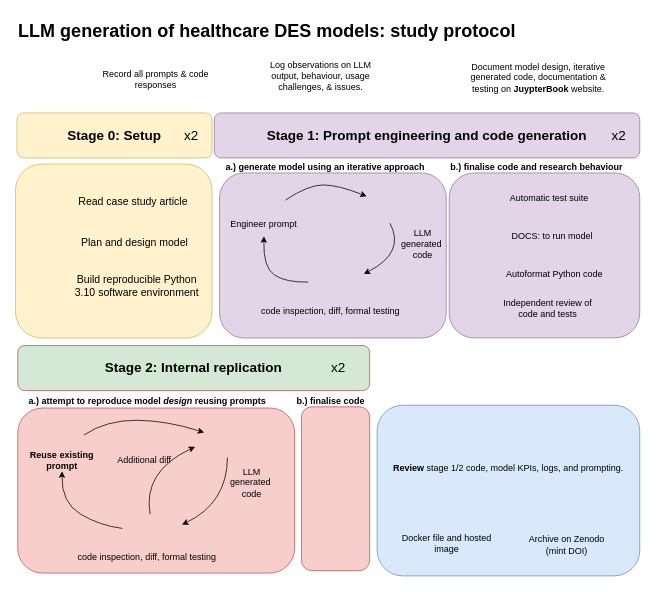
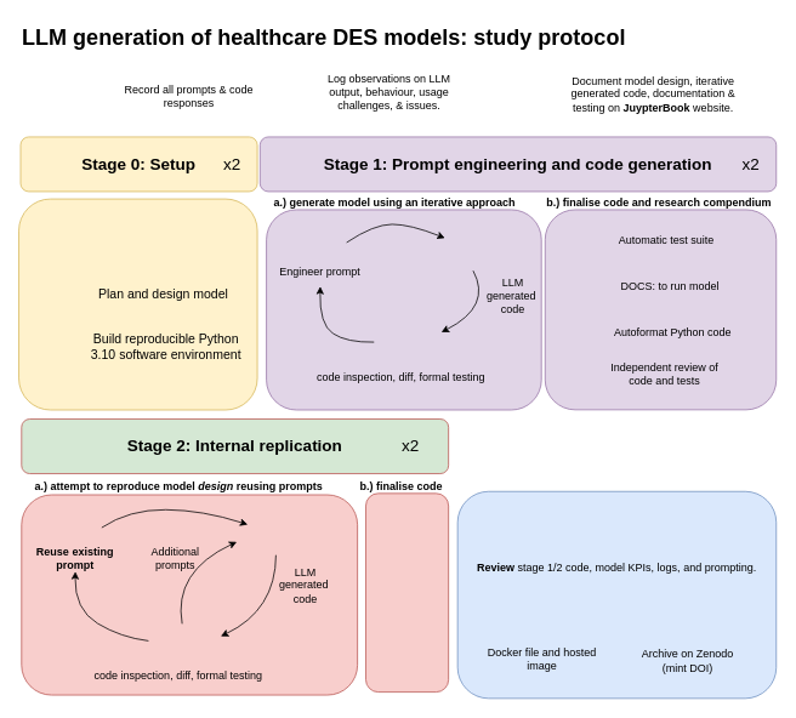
  <mxCell id="0" />
  <mxCell id="1" parent="0" />
  <mxCell id="2" value="" style="rounded=1;whiteSpace=wrap;html=1;fillColor=#e1d5e7;strokeColor=#9673a6;" vertex="1" parent="1"><mxGeometry x="598.1" y="230" width="253.9" height="219.78" as="geometry" /></mxCell>
  <mxCell id="3" value="" style="rounded=1;whiteSpace=wrap;html=1;fillColor=#fff2cc;strokeColor=#d6b656;" vertex="1" parent="1"><mxGeometry x="20.05" y="218.18" width="261.95" height="231.82" as="geometry" /></mxCell>
  <mxCell id="4" value="&lt;h1 style=&quot;margin-top: 0px;&quot;&gt;LLM generation of healthcare DES models: study protocol&lt;br&gt;&lt;/h1&gt;" style="text;html=1;whiteSpace=wrap;overflow=hidden;rounded=0;" vertex="1" parent="1"><mxGeometry x="22" y="20" width="820" height="40" as="geometry" /></mxCell>
  <mxCell id="5" value="&lt;font style=&quot;font-size: 18px;&quot;&gt;&lt;b&gt;Stage 0: Setup &lt;/b&gt;&lt;/font&gt;" style="rounded=1;whiteSpace=wrap;html=1;fillColor=#fff2cc;strokeColor=#d6b656;" vertex="1" parent="1"><mxGeometry x="22" y="150" width="260" height="60" as="geometry" /></mxCell>
  <mxCell id="6" value="" style="shape=image;verticalLabelPosition=bottom;labelBackgroundColor=default;verticalAlign=top;aspect=fixed;imageAspect=0;image=https://uxwing.com/wp-content/themes/uxwing/download/arts-graphic-shapes/designer-artist-icon.png;" vertex="1" parent="1"><mxGeometry x="40" y="293.74" width="52" height="46.72" as="geometry" /></mxCell>
  <mxCell id="7" value="" style="shape=image;verticalLabelPosition=bottom;labelBackgroundColor=default;verticalAlign=top;aspect=fixed;imageAspect=0;image=https://uxwing.com/wp-content/themes/uxwing/download/clothes-and-accessories/spectacles-icon.png;" vertex="1" parent="1"><mxGeometry x="40" y="250.02" width="52" height="33.32" as="geometry" /></mxCell>
- <mxCell id="8" value="&lt;font style=&quot;font-size: 14px;&quot;&gt;Read case study article&lt;/font&gt;" style="text;html=1;align=center;verticalAlign=middle;whiteSpace=wrap;rounded=0;" vertex="1" parent="1"><mxGeometry x="102" y="253.34" width="150" height="30" as="geometry" /></mxCell>
  <mxCell id="9" value="&lt;font style=&quot;font-size: 14px;&quot;&gt;Plan and design model&lt;/font&gt;" style="text;html=1;align=center;verticalAlign=middle;whiteSpace=wrap;rounded=0;" vertex="1" parent="1"><mxGeometry x="89.42" y="307.66" width="180" height="30" as="geometry" /></mxCell>
  <mxCell id="10" value="" style="group" vertex="1" connectable="0" parent="1"><mxGeometry x="232" y="156.72" width="48.05" height="46.55" as="geometry" /></mxCell>
  <mxCell id="11" value="" style="shape=image;verticalLabelPosition=bottom;labelBackgroundColor=default;verticalAlign=top;aspect=fixed;imageAspect=0;image=https://uxwing.com/wp-content/themes/uxwing/download/arrow-direction/forward-restore-icon.png;" vertex="1" parent="10"><mxGeometry width="48.05" height="46.55" as="geometry" /></mxCell>
  <mxCell id="12" value="&lt;div align=&quot;left&quot;&gt;&lt;font style=&quot;font-size: 18px;&quot;&gt;x2&lt;/font&gt;&lt;/div&gt;" style="text;html=1;align=left;verticalAlign=middle;whiteSpace=wrap;rounded=0;" vertex="1" parent="10"><mxGeometry x="11" y="8.28" width="30" height="30" as="geometry" /></mxCell>
  <mxCell id="13" value="&lt;font style=&quot;font-size: 18px;&quot;&gt;&lt;b&gt;Stage 1: Prompt engineering and code generation &lt;/b&gt;&lt;/font&gt;" style="rounded=1;whiteSpace=wrap;html=1;fillColor=#e1d5e7;strokeColor=#9673a6;" vertex="1" parent="1"><mxGeometry x="285" y="150" width="567" height="60" as="geometry" /></mxCell>
  <mxCell id="14" value="" style="rounded=1;whiteSpace=wrap;html=1;fillColor=#e1d5e7;strokeColor=#9673a6;" vertex="1" parent="1"><mxGeometry x="292" y="230" width="302.05" height="220" as="geometry" /></mxCell>
  <mxCell id="15" value="&lt;font style=&quot;font-size: 18px;&quot;&gt;&lt;b&gt;Stage 2: Internal replication &lt;/b&gt;&lt;/font&gt;" style="rounded=1;whiteSpace=wrap;html=1;fillColor=#d5e8d4;strokeColor=#b85450;" vertex="1" parent="1"><mxGeometry x="23.05" y="460" width="468.95" height="60" as="geometry" /></mxCell>
  <mxCell id="16" value="" style="shape=image;verticalLabelPosition=bottom;labelBackgroundColor=default;verticalAlign=top;aspect=fixed;imageAspect=0;image=https://uxwing.com/wp-content/themes/uxwing/download/editing-user-action/edit-list-icon.png;" vertex="1" parent="1"><mxGeometry x="22" y="80" width="44.88" height="51.52" as="geometry" /></mxCell>
  <mxCell id="17" value="Record all prompts &amp;amp; code responses " style="text;html=1;align=center;verticalAlign=middle;whiteSpace=wrap;rounded=0;" vertex="1" parent="1"><mxGeometry x="132" y="80" width="150" height="50" as="geometry" /></mxCell>
  <mxCell id="18" value="" style="shape=image;verticalLabelPosition=bottom;labelBackgroundColor=default;verticalAlign=top;aspect=fixed;imageAspect=0;image=https://uxwing.com/wp-content/themes/uxwing/download/file-and-folder-type/diary-icon.png;" vertex="1" parent="1"><mxGeometry x="312" y="80" width="34.13" height="45.5" as="geometry" /></mxCell>
  <mxCell id="19" value="Log observations on LLM output, behaviour, usage challenges, &amp;amp; issues." style="text;html=1;align=center;verticalAlign=middle;whiteSpace=wrap;rounded=0;" vertex="1" parent="1"><mxGeometry x="352" y="75.5" width="150" height="50" as="geometry" /></mxCell>
  <mxCell id="20" value="" style="shape=image;verticalLabelPosition=bottom;labelBackgroundColor=default;verticalAlign=top;aspect=fixed;imageAspect=0;image=https://uxwing.com/wp-content/themes/uxwing/download/banking-finance/computer-report-icon.png;" vertex="1" parent="1"><mxGeometry x="544" y="79.2" width="62" height="51.59" as="geometry" /></mxCell>
  <mxCell id="21" value="Document model design, iterative generated code, documentation &amp;amp; testing on &lt;b&gt;JuypterBook&lt;/b&gt; website." style="text;html=1;align=center;verticalAlign=middle;whiteSpace=wrap;rounded=0;" vertex="1" parent="1"><mxGeometry x="612" y="77.75" width="210" height="50" as="geometry" /></mxCell>
  <mxCell id="22" value="&lt;b&gt;a.) generate model using an iterative approach&lt;br&gt;&lt;/b&gt;" style="text;html=1;align=center;verticalAlign=middle;whiteSpace=wrap;rounded=0;" vertex="1" parent="1"><mxGeometry x="294" y="206.55" width="278" height="30" as="geometry" /></mxCell>
  <mxCell id="23" value="" style="shape=image;verticalLabelPosition=bottom;labelBackgroundColor=default;verticalAlign=top;aspect=fixed;imageAspect=0;image=https://uxwing.com/wp-content/themes/uxwing/download/logistics-shipping-delivery/boxes-icon.png;" vertex="1" parent="1"><mxGeometry x="40" y="355.46" width="49.42" height="50" as="geometry" /></mxCell>
  <mxCell id="24" value="&lt;font style=&quot;font-size: 14px;&quot;&gt;Build reproducible Python 3.10 software environment&lt;/font&gt;" style="text;html=1;align=center;verticalAlign=middle;whiteSpace=wrap;rounded=0;" vertex="1" parent="1"><mxGeometry x="92" y="365.46" width="180" height="30" as="geometry" /></mxCell>
  <mxCell id="25" value="&lt;div&gt;Automatic test suite&lt;/div&gt;" style="text;html=1;align=center;verticalAlign=middle;whiteSpace=wrap;rounded=0;" vertex="1" parent="1"><mxGeometry x="672.29" y="248.56" width="118.5" height="30" as="geometry" /></mxCell>
  <mxCell id="26" value="" style="shape=image;verticalLabelPosition=bottom;labelBackgroundColor=default;verticalAlign=top;aspect=fixed;imageAspect=0;image=https://uxwing.com/wp-content/themes/uxwing/download/internet-network-technology/robot-line-icon.png;" vertex="1" parent="1"><mxGeometry x="488.05" y="250.02" width="62" height="46.98" as="geometry" /></mxCell>
  <mxCell id="27" value="" style="shape=image;verticalLabelPosition=bottom;labelBackgroundColor=default;verticalAlign=top;aspect=fixed;imageAspect=0;image=https://uxwing.com/wp-content/themes/uxwing/download/medical-science-lab/laboratory-microscope-icon.png;" vertex="1" parent="1"><mxGeometry x="454.3" y="356" width="29.88" height="32.41" as="geometry" /></mxCell>
  <mxCell id="28" value="" style="shape=image;verticalLabelPosition=bottom;labelBackgroundColor=default;verticalAlign=top;aspect=fixed;imageAspect=0;image=https://uxwing.com/wp-content/themes/uxwing/download/file-and-folder-type/audit-report-survey-icon.png;" vertex="1" parent="1"><mxGeometry x="410.18" y="354.3" width="33.88" height="41.7" as="geometry" /></mxCell>
  <mxCell id="29" value="" style="shape=image;verticalLabelPosition=bottom;labelBackgroundColor=default;verticalAlign=top;aspect=fixed;imageAspect=0;image=https://uxwing.com/wp-content/themes/uxwing/download/tools-equipment-construction/settings-line-icon.png;" vertex="1" parent="1"><mxGeometry x="628.32" y="246.55" width="46.1" height="36.01" as="geometry" /></mxCell>
  <mxCell id="30" value="" style="endArrow=classic;html=1;rounded=0;curved=1;" edge="1" parent="1" target="26"><mxGeometry width="50" height="50" relative="1" as="geometry"><mxPoint x="380.05" y="266" as="sourcePoint" /><mxPoint x="434.18" y="229.81" as="targetPoint" /><Array as="points"><mxPoint x="410.05" y="246" /><mxPoint x="450.05" y="246" /></Array></mxGeometry></mxCell>
  <mxCell id="31" value="&lt;div&gt;Engineer prompt&lt;/div&gt;" style="text;html=1;align=center;verticalAlign=middle;whiteSpace=wrap;rounded=0;" vertex="1" parent="1"><mxGeometry x="301.17" y="284.34" width="100" height="30" as="geometry" /></mxCell>
  <mxCell id="32" value="" style="shape=image;verticalLabelPosition=bottom;labelBackgroundColor=default;verticalAlign=top;aspect=fixed;imageAspect=0;image=https://uxwing.com/wp-content/themes/uxwing/download/editing-user-action/edit-list-icon.png;" vertex="1" parent="1"><mxGeometry x="333.45" y="249.02" width="33.21" height="38.12" as="geometry" /></mxCell>
  <mxCell id="33" value="" style="endArrow=classic;html=1;rounded=0;curved=1;exitX=0.5;exitY=1;exitDx=0;exitDy=0;" edge="1" parent="1" source="26" target="27"><mxGeometry width="50" height="50" relative="1" as="geometry"><mxPoint x="524.05" y="295.94" as="sourcePoint" /><mxPoint x="632.05" y="291.94" as="targetPoint" /><Array as="points"><mxPoint x="540.05" y="336" /></Array></mxGeometry></mxCell>
  <mxCell id="34" value="&lt;div&gt;LLM&lt;br&gt;&lt;/div&gt;&lt;div&gt;generated&amp;nbsp;&lt;/div&gt;&lt;div&gt;code&lt;/div&gt;" style="text;html=1;align=center;verticalAlign=middle;whiteSpace=wrap;rounded=0;" vertex="1" parent="1"><mxGeometry x="513.05" y="310" width="100" height="30" as="geometry" /></mxCell>
  <mxCell id="35" value="code inspection, diff, formal testing" style="text;html=1;align=center;verticalAlign=middle;whiteSpace=wrap;rounded=0;" vertex="1" parent="1"><mxGeometry x="346.13" y="399.78" width="188.05" height="30" as="geometry" /></mxCell>
  <mxCell id="36" value="" style="endArrow=classic;html=1;rounded=0;curved=1;entryX=0.5;entryY=1;entryDx=0;entryDy=0;" edge="1" parent="1" source="28" target="31"><mxGeometry width="50" height="50" relative="1" as="geometry"><mxPoint x="365.17" y="356" as="sourcePoint" /><mxPoint x="316.17" y="419" as="targetPoint" /><Array as="points"><mxPoint x="380.05" y="376" /><mxPoint x="350.05" y="356" /></Array></mxGeometry></mxCell>
- <mxCell id="37" value="&lt;b&gt;b.) finalise code and research behaviour&lt;br&gt;&lt;/b&gt;" style="text;html=1;align=left;verticalAlign=middle;whiteSpace=wrap;rounded=0;" vertex="1" parent="1"><mxGeometry x="598.1" y="206.55" width="250" height="30" as="geometry" /></mxCell>
+ <mxCell id="37" value="&lt;b&gt;b.) finalise code and research compendium&lt;br&gt;&lt;/b&gt;" style="text;html=1;align=left;verticalAlign=middle;whiteSpace=wrap;rounded=0;" vertex="1" parent="1"><mxGeometry x="598.1" y="206.55" width="250" height="30" as="geometry" /></mxCell>
  <mxCell id="38" value="" style="group" vertex="1" connectable="0" parent="1"><mxGeometry x="802" y="156.72" width="48.05" height="46.55" as="geometry" /></mxCell>
  <mxCell id="39" value="" style="shape=image;verticalLabelPosition=bottom;labelBackgroundColor=default;verticalAlign=top;aspect=fixed;imageAspect=0;image=https://uxwing.com/wp-content/themes/uxwing/download/arrow-direction/forward-restore-icon.png;" vertex="1" parent="38"><mxGeometry width="48.05" height="46.55" as="geometry" /></mxCell>
  <mxCell id="40" value="&lt;div align=&quot;left&quot;&gt;&lt;font style=&quot;font-size: 18px;&quot;&gt;x2&lt;/font&gt;&lt;/div&gt;" style="text;html=1;align=left;verticalAlign=middle;whiteSpace=wrap;rounded=0;" vertex="1" parent="38"><mxGeometry x="11" y="8.28" width="30" height="30" as="geometry" /></mxCell>
  <mxCell id="41" value="" style="shape=image;verticalLabelPosition=bottom;labelBackgroundColor=default;verticalAlign=top;aspect=fixed;imageAspect=0;image=https://uxwing.com/wp-content/themes/uxwing/download/file-and-folder-type/diary-icon.png;" vertex="1" parent="1"><mxGeometry x="628.32" y="292.48" width="34.13" height="45.5" as="geometry" /></mxCell>
  <mxCell id="42" value="DOCS: to run model" style="text;html=1;align=center;verticalAlign=middle;whiteSpace=wrap;rounded=0;" vertex="1" parent="1"><mxGeometry x="668.89" y="300.23" width="133.4" height="30" as="geometry" /></mxCell>
  <mxCell id="43" value="" style="shape=image;verticalLabelPosition=bottom;labelBackgroundColor=default;verticalAlign=top;aspect=fixed;imageAspect=0;image=https://uxwing.com/wp-content/themes/uxwing/download/household-and-furniture/housekeeping-icon.png;" vertex="1" parent="1"><mxGeometry x="628.32" y="345.2" width="42.13" height="40" as="geometry" /></mxCell>
  <mxCell id="44" value="Autoformat Python code" style="text;html=1;align=center;verticalAlign=middle;whiteSpace=wrap;rounded=0;" vertex="1" parent="1"><mxGeometry x="672.29" y="350.2" width="133.4" height="30" as="geometry" /></mxCell>
  <mxCell id="45" value="" style="shape=image;verticalLabelPosition=bottom;labelBackgroundColor=default;verticalAlign=top;aspect=fixed;imageAspect=0;image=https://uxwing.com/wp-content/themes/uxwing/download/medical-science-lab/laboratory-microscope-icon.png;" vertex="1" parent="1"><mxGeometry x="628.32" y="389.84" width="39.1" height="42.41" as="geometry" /></mxCell>
  <mxCell id="46" value="Independent review of code and tests" style="text;html=1;align=center;verticalAlign=middle;whiteSpace=wrap;rounded=0;" vertex="1" parent="1"><mxGeometry x="657.39" y="396.05" width="144.61" height="30" as="geometry" /></mxCell>
  <mxCell id="47" value="" style="group" vertex="1" connectable="0" parent="1"><mxGeometry x="428" y="466.72" width="48.05" height="46.55" as="geometry" /></mxCell>
  <mxCell id="48" value="" style="shape=image;verticalLabelPosition=bottom;labelBackgroundColor=default;verticalAlign=top;aspect=fixed;imageAspect=0;image=https://uxwing.com/wp-content/themes/uxwing/download/arrow-direction/forward-restore-icon.png;" vertex="1" parent="47"><mxGeometry width="48.05" height="46.55" as="geometry" /></mxCell>
  <mxCell id="49" value="&lt;div align=&quot;left&quot;&gt;&lt;font style=&quot;font-size: 18px;&quot;&gt;x2&lt;/font&gt;&lt;/div&gt;" style="text;html=1;align=left;verticalAlign=middle;whiteSpace=wrap;rounded=0;" vertex="1" parent="47"><mxGeometry x="11" y="8.28" width="30" height="30" as="geometry" /></mxCell>
  <mxCell id="50" value="" style="rounded=1;whiteSpace=wrap;html=1;fillColor=#f8cecc;strokeColor=#b85450;" vertex="1" parent="1"><mxGeometry x="401.17" y="541.73" width="90.83" height="218.27" as="geometry" /></mxCell>
  <mxCell id="51" value="" style="rounded=1;whiteSpace=wrap;html=1;fillColor=#f8cecc;strokeColor=#b85450;" vertex="1" parent="1"><mxGeometry x="23.05" y="543.28" width="368.95" height="220" as="geometry" /></mxCell>
  <mxCell id="52" value="" style="shape=image;verticalLabelPosition=bottom;labelBackgroundColor=default;verticalAlign=top;aspect=fixed;imageAspect=0;image=https://uxwing.com/wp-content/themes/uxwing/download/internet-network-technology/robot-line-icon.png;" vertex="1" parent="1"><mxGeometry x="271.45" y="562.5" width="62" height="46.98" as="geometry" /></mxCell>
  <mxCell id="53" value="" style="shape=image;verticalLabelPosition=bottom;labelBackgroundColor=default;verticalAlign=top;aspect=fixed;imageAspect=0;image=https://uxwing.com/wp-content/themes/uxwing/download/medical-science-lab/laboratory-microscope-icon.png;" vertex="1" parent="1"><mxGeometry x="212" y="689.64" width="29.88" height="32.41" as="geometry" /></mxCell>
  <mxCell id="54" value="" style="shape=image;verticalLabelPosition=bottom;labelBackgroundColor=default;verticalAlign=top;aspect=fixed;imageAspect=0;image=https://uxwing.com/wp-content/themes/uxwing/download/file-and-folder-type/audit-report-survey-icon.png;" vertex="1" parent="1"><mxGeometry x="162.48" y="685" width="33.88" height="41.7" as="geometry" /></mxCell>
  <mxCell id="55" value="" style="shape=image;verticalLabelPosition=bottom;labelBackgroundColor=default;verticalAlign=top;aspect=fixed;imageAspect=0;image=https://uxwing.com/wp-content/themes/uxwing/download/tools-equipment-construction/settings-line-icon.png;" vertex="1" parent="1"><mxGeometry x="423.54" y="550" width="46.1" height="36.01" as="geometry" /></mxCell>
  <mxCell id="56" value="" style="endArrow=classic;html=1;rounded=0;curved=1;" edge="1" parent="1" target="52"><mxGeometry width="50" height="50" relative="1" as="geometry"><mxPoint x="111.1" y="579.28" as="sourcePoint" /><mxPoint x="165.23" y="543.09" as="targetPoint" /><Array as="points"><mxPoint x="141.1" y="559.28" /><mxPoint x="222" y="560" /></Array></mxGeometry></mxCell>
  <mxCell id="57" value="&lt;b&gt;Reuse existing prompt&lt;/b&gt;" style="text;html=1;align=center;verticalAlign=middle;whiteSpace=wrap;rounded=0;" vertex="1" parent="1"><mxGeometry x="32.22" y="597.62" width="99.78" height="30" as="geometry" /></mxCell>
  <mxCell id="58" value="" style="shape=image;verticalLabelPosition=bottom;labelBackgroundColor=default;verticalAlign=top;aspect=fixed;imageAspect=0;image=https://uxwing.com/wp-content/themes/uxwing/download/editing-user-action/edit-list-icon.png;" vertex="1" parent="1"><mxGeometry x="64.5" y="562.3" width="33.21" height="38.12" as="geometry" /></mxCell>
  <mxCell id="59" value="" style="endArrow=classic;html=1;rounded=0;curved=1;exitX=0.5;exitY=1;exitDx=0;exitDy=0;" edge="1" parent="1" source="52" target="53"><mxGeometry width="50" height="50" relative="1" as="geometry"><mxPoint x="255.1" y="609.22" as="sourcePoint" /><mxPoint x="363.1" y="605.22" as="targetPoint" /><Array as="points"><mxPoint x="302" y="670" /></Array></mxGeometry></mxCell>
  <mxCell id="60" value="&lt;div&gt;LLM&lt;br&gt;&lt;/div&gt;&lt;div&gt;generated&amp;nbsp;&lt;/div&gt;&lt;div&gt;code&lt;/div&gt;" style="text;html=1;align=center;verticalAlign=middle;whiteSpace=wrap;rounded=0;" vertex="1" parent="1"><mxGeometry x="285" y="627.62" width="100" height="30" as="geometry" /></mxCell>
  <mxCell id="61" value="code inspection, diff, formal testing" style="text;html=1;align=center;verticalAlign=middle;whiteSpace=wrap;rounded=0;" vertex="1" parent="1"><mxGeometry x="99.42" y="727" width="192.58" height="30" as="geometry" /></mxCell>
  <mxCell id="62" value="" style="endArrow=classic;html=1;rounded=0;curved=1;entryX=0.5;entryY=1;entryDx=0;entryDy=0;" edge="1" parent="1" source="54" target="57"><mxGeometry width="50" height="50" relative="1" as="geometry"><mxPoint x="96.22" y="669.28" as="sourcePoint" /><mxPoint x="47.22" y="732.28" as="targetPoint" /><Array as="points"><mxPoint x="132" y="700" /><mxPoint x="81.1" y="669.28" /></Array></mxGeometry></mxCell>
  <mxCell id="63" value="" style="shape=image;verticalLabelPosition=bottom;labelBackgroundColor=default;verticalAlign=top;aspect=fixed;imageAspect=0;image=https://uxwing.com/wp-content/themes/uxwing/download/file-and-folder-type/diary-icon.png;" vertex="1" parent="1"><mxGeometry x="429.52" y="597.62" width="34.13" height="45.5" as="geometry" /></mxCell>
  <mxCell id="64" value="" style="shape=image;verticalLabelPosition=bottom;labelBackgroundColor=default;verticalAlign=top;aspect=fixed;imageAspect=0;image=https://uxwing.com/wp-content/themes/uxwing/download/household-and-furniture/housekeeping-icon.png;" vertex="1" parent="1"><mxGeometry x="428" y="657.62" width="42.13" height="40" as="geometry" /></mxCell>
  <mxCell id="65" value="" style="shape=image;verticalLabelPosition=bottom;labelBackgroundColor=default;verticalAlign=top;aspect=fixed;imageAspect=0;image=https://uxwing.com/wp-content/themes/uxwing/download/medical-science-lab/laboratory-microscope-icon.png;" vertex="1" parent="1"><mxGeometry x="429.52" y="700" width="39.1" height="42.41" as="geometry" /></mxCell>
  <mxCell id="66" value="&lt;b&gt;a.) attempt to reproduce model &lt;/b&gt;&lt;i&gt;&lt;b&gt;design&lt;/b&gt;&lt;/i&gt;&lt;b&gt; reusing prompts&lt;br&gt;&lt;/b&gt;" style="text;html=1;align=center;verticalAlign=middle;whiteSpace=wrap;rounded=0;" vertex="1" parent="1"><mxGeometry x="20" y="520" width="352" height="30" as="geometry" /></mxCell>
  <mxCell id="67" value="" style="endArrow=classic;html=1;rounded=0;curved=1;exitX=0.5;exitY=1;exitDx=0;exitDy=0;" edge="1" parent="1"><mxGeometry width="50" height="50" relative="1" as="geometry"><mxPoint x="199.42" y="685" as="sourcePoint" /><mxPoint x="259.42" y="595" as="targetPoint" /><Array as="points"><mxPoint x="189.42" y="627.76" /></Array></mxGeometry></mxCell>
- <mxCell id="68" value="Additional diff" style="text;html=1;align=center;verticalAlign=middle;whiteSpace=wrap;rounded=0;" vertex="1" parent="1"><mxGeometry x="141.88" y="597.62" width="100" height="30" as="geometry" /></mxCell>
+ <mxCell id="68" value="Additional prompts" style="text;html=1;align=center;verticalAlign=middle;whiteSpace=wrap;rounded=0;" vertex="1" parent="1"><mxGeometry x="141.88" y="597.62" width="100" height="30" as="geometry" /></mxCell>
  <mxCell id="69" value="&lt;b&gt;b.) finalise code&lt;br&gt;&lt;/b&gt;" style="text;html=1;align=left;verticalAlign=middle;whiteSpace=wrap;rounded=0;" vertex="1" parent="1"><mxGeometry x="393.02" y="520" width="100" height="30" as="geometry" /></mxCell>
  <mxCell id="70" value="" style="rounded=1;whiteSpace=wrap;html=1;fillColor=#dae8fc;strokeColor=#6c8ebf;" vertex="1" parent="1"><mxGeometry x="502" y="539.59" width="350" height="227.38" as="geometry" /></mxCell>
  <mxCell id="71" value="" style="shape=image;verticalLabelPosition=bottom;labelBackgroundColor=default;verticalAlign=top;aspect=fixed;imageAspect=0;image=https://uxwing.com/wp-content/themes/uxwing/download/web-app-development/coding-icon.png;" vertex="1" parent="1"><mxGeometry x="519.85" y="560.42" width="53.61" height="40" as="geometry" /></mxCell>
  <mxCell id="72" value="" style="shape=image;verticalLabelPosition=bottom;labelBackgroundColor=default;verticalAlign=top;aspect=fixed;imageAspect=0;image=https://uxwing.com/wp-content/themes/uxwing/download/file-and-folder-type/diary-icon.png;" vertex="1" parent="1"><mxGeometry x="699.94" y="554.92" width="34.13" height="45.5" as="geometry" /></mxCell>
  <mxCell id="73" value="" style="shape=image;verticalLabelPosition=bottom;labelBackgroundColor=default;verticalAlign=top;aspect=fixed;imageAspect=0;image=https://uxwing.com/wp-content/themes/uxwing/download/editing-user-action/edit-list-icon.png;" vertex="1" parent="1"><mxGeometry x="778.1" y="557.25" width="33.21" height="38.12" as="geometry" /></mxCell>
  <mxCell id="74" value="&lt;b&gt;Review &lt;/b&gt;stage 1/2 code, model KPIs, logs, and prompting. " style="text;html=1;align=center;verticalAlign=middle;whiteSpace=wrap;rounded=0;" vertex="1" parent="1"><mxGeometry x="502" y="609.48" width="350" height="30" as="geometry" /></mxCell>
  <mxCell id="75" value="" style="shape=image;verticalLabelPosition=bottom;labelBackgroundColor=default;verticalAlign=top;aspect=fixed;imageAspect=0;image=https://uxwing.com/wp-content/themes/uxwing/download/business-professional-services/column-chart-icon.png;" vertex="1" parent="1"><mxGeometry x="605.93" y="557.25" width="50" height="43.17" as="geometry" /></mxCell>
  <mxCell id="76" value="" style="shape=image;verticalLabelPosition=bottom;labelBackgroundColor=default;verticalAlign=top;aspect=fixed;imageAspect=0;image=https://uxwing.com/wp-content/themes/uxwing/download/communication-chat-call/archive-line-icon.png;" vertex="1" parent="1"><mxGeometry x="729.73" y="651.55" width="51.2" height="46.06" as="geometry" /></mxCell>
  <mxCell id="77" value="" style="shape=image;verticalLabelPosition=bottom;labelBackgroundColor=default;verticalAlign=top;aspect=fixed;imageAspect=0;image=https://uxwing.com/wp-content/themes/uxwing/download/domain-hosting/cloud-data-download-icon.png;" vertex="1" parent="1"><mxGeometry x="562.38" y="643.12" width="62" height="54.49" as="geometry" /></mxCell>
  <mxCell id="78" value="Docker file and hosted image" style="text;html=1;align=center;verticalAlign=middle;whiteSpace=wrap;rounded=0;" vertex="1" parent="1"><mxGeometry x="534.18" y="707.89" width="122.15" height="32.11" as="geometry" /></mxCell>
  <mxCell id="79" value="Archive on Zenodo (mint DOI)" style="text;html=1;align=center;verticalAlign=middle;whiteSpace=wrap;rounded=0;" vertex="1" parent="1"><mxGeometry x="694.26" y="710.3" width="122.15" height="32.11" as="geometry" /></mxCell>
  <mxCell id="80" value="" style="shape=image;verticalLabelPosition=bottom;labelBackgroundColor=default;verticalAlign=top;aspect=fixed;imageAspect=0;image=https://uxwing.com/wp-content/themes/uxwing/download/internet-network-technology/robot-line-icon.png;" vertex="1" parent="1"><mxGeometry x="70" y="79.2" width="62" height="46.98" as="geometry" /></mxCell>
  <mxCell id="81" value="" style="shape=image;verticalLabelPosition=bottom;labelBackgroundColor=default;verticalAlign=top;aspect=fixed;imageAspect=0;image=https://uxwing.com/wp-content/themes/uxwing/download/communication-chat-call/speech-bubble-line-icon.png;" vertex="1" parent="1"><mxGeometry x="105.88" y="60" width="36" height="39.56" as="geometry" /></mxCell>
  <mxCell id="82" value="" style="shape=image;verticalLabelPosition=bottom;labelBackgroundColor=default;verticalAlign=top;aspect=fixed;imageAspect=0;image=https://uxwing.com/wp-content/themes/uxwing/download/communication-chat-call/speech-bubble-line-icon.png;" vertex="1" parent="1"><mxGeometry x="537.46" y="232.32" width="36" height="39.56" as="geometry" /></mxCell>
  <mxCell id="83" value="" style="shape=image;verticalLabelPosition=bottom;labelBackgroundColor=default;verticalAlign=top;aspect=fixed;imageAspect=0;image=https://uxwing.com/wp-content/themes/uxwing/download/communication-chat-call/speech-bubble-line-icon.png;" vertex="1" parent="1"><mxGeometry x="317" y="546.45" width="36" height="39.56" as="geometry" /></mxCell>
